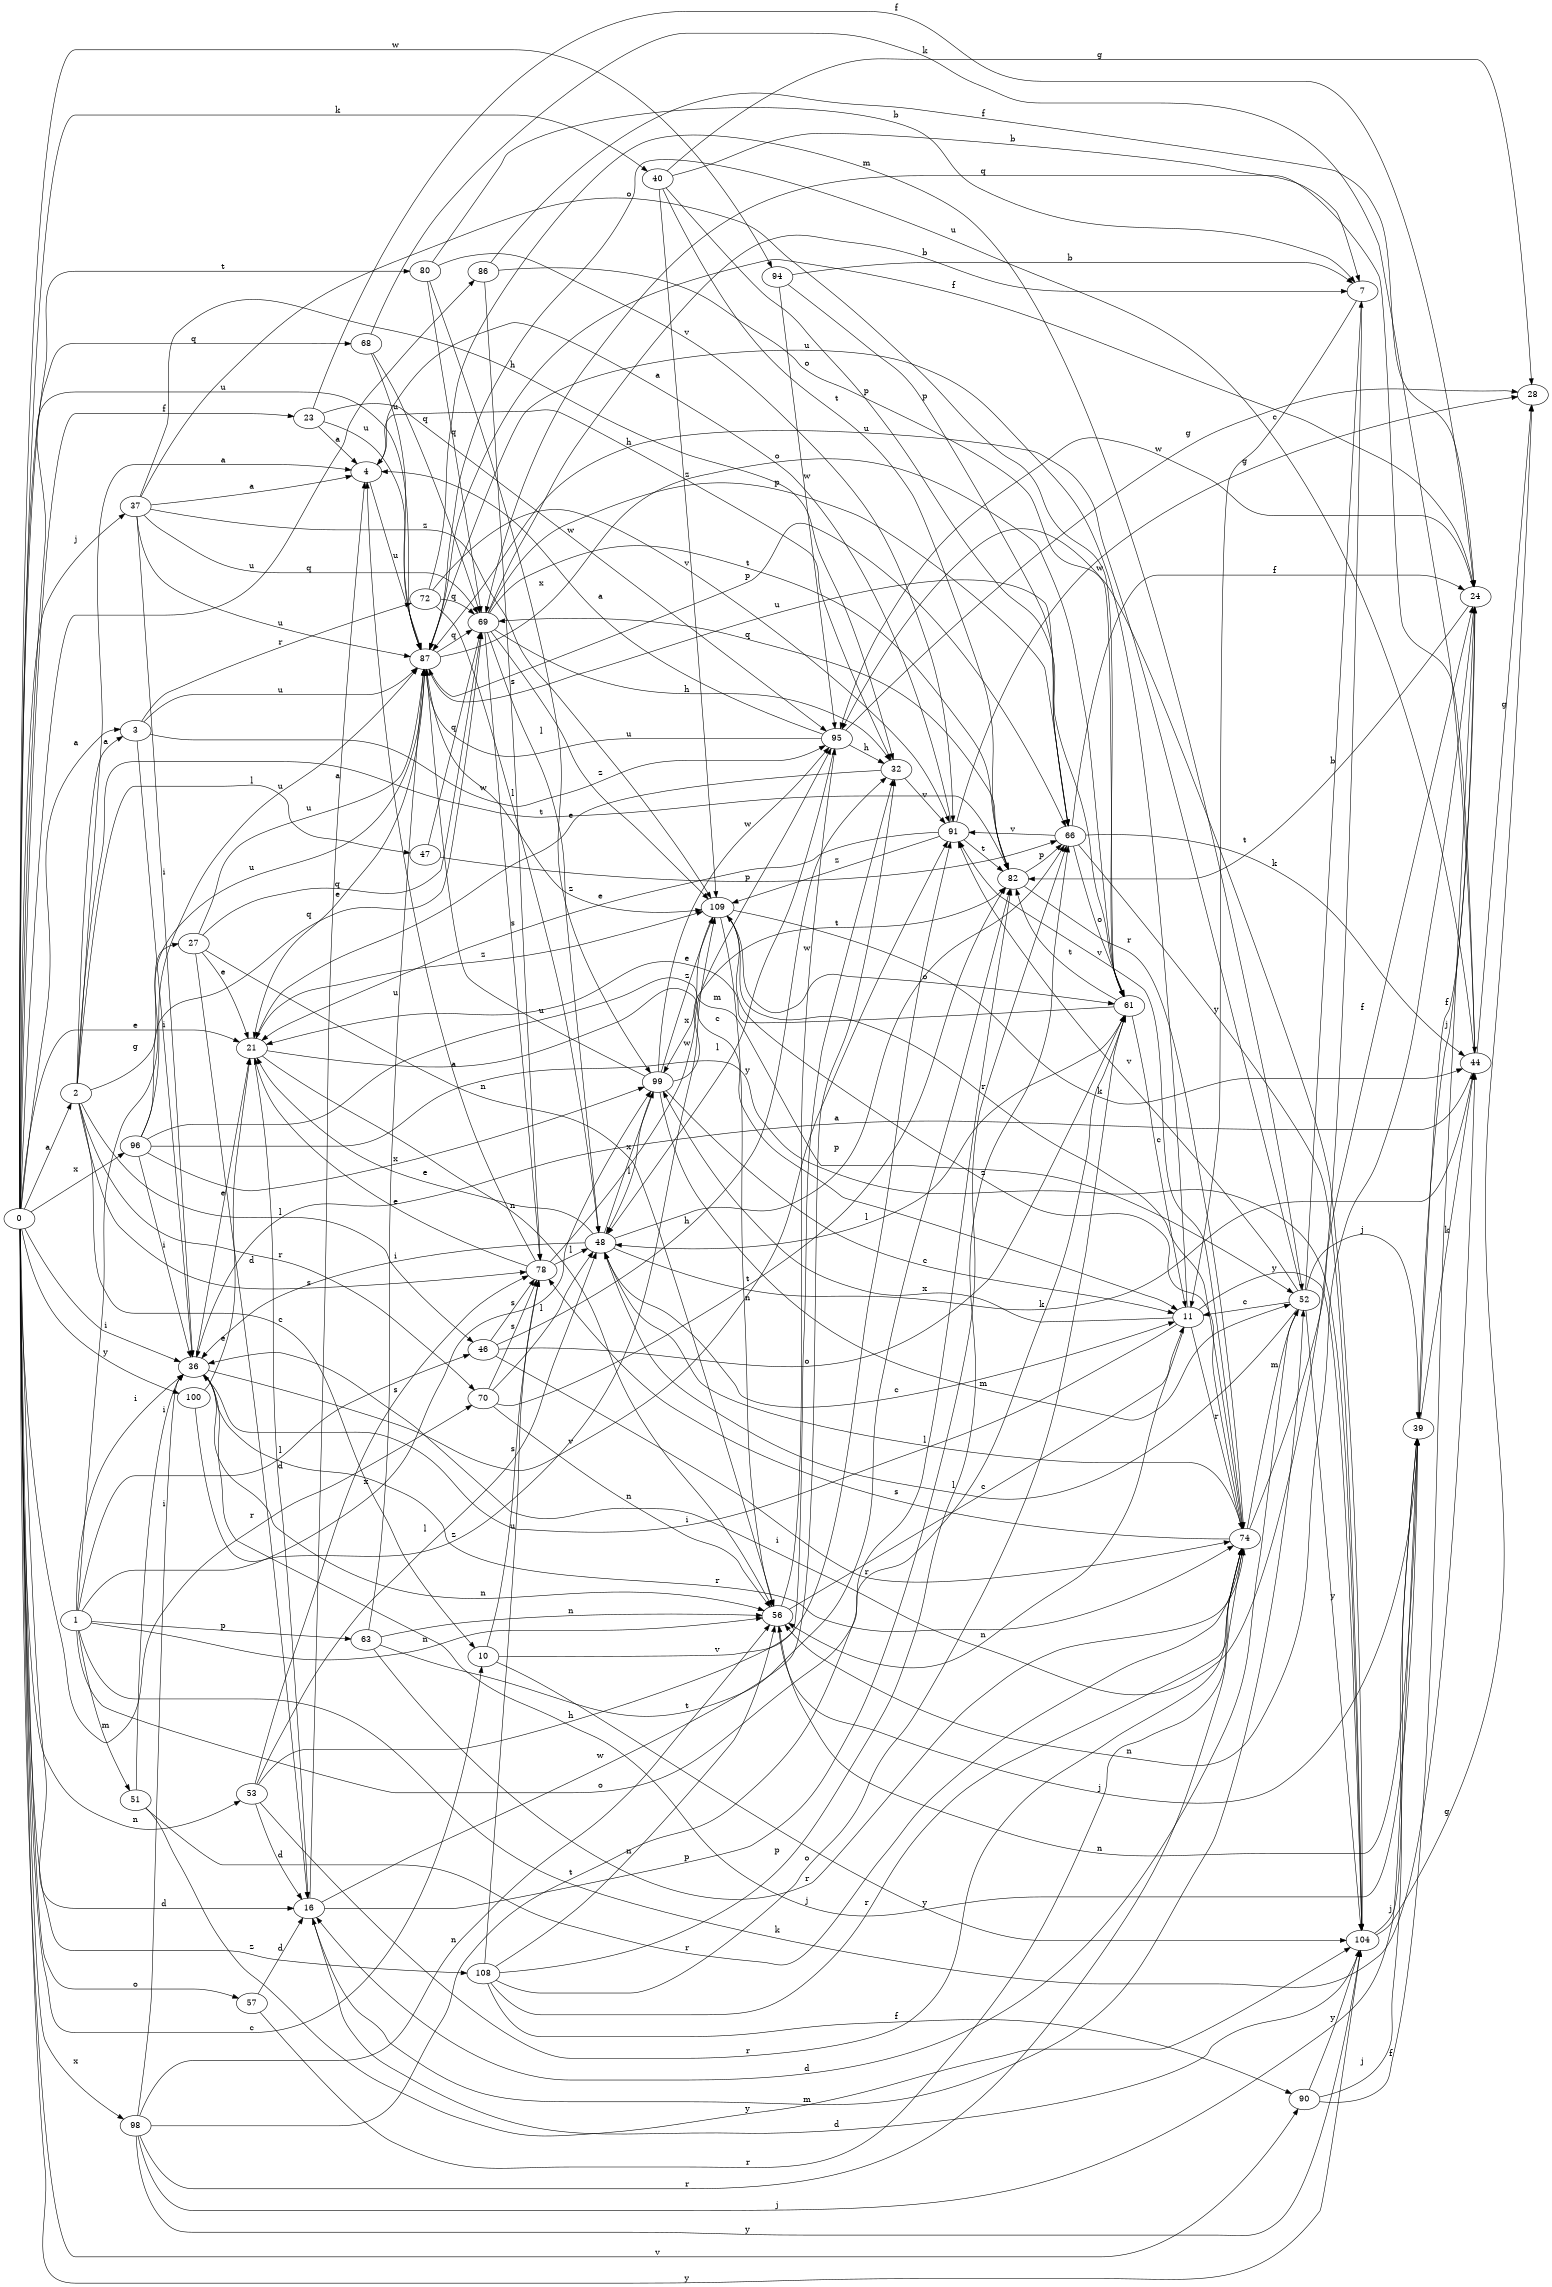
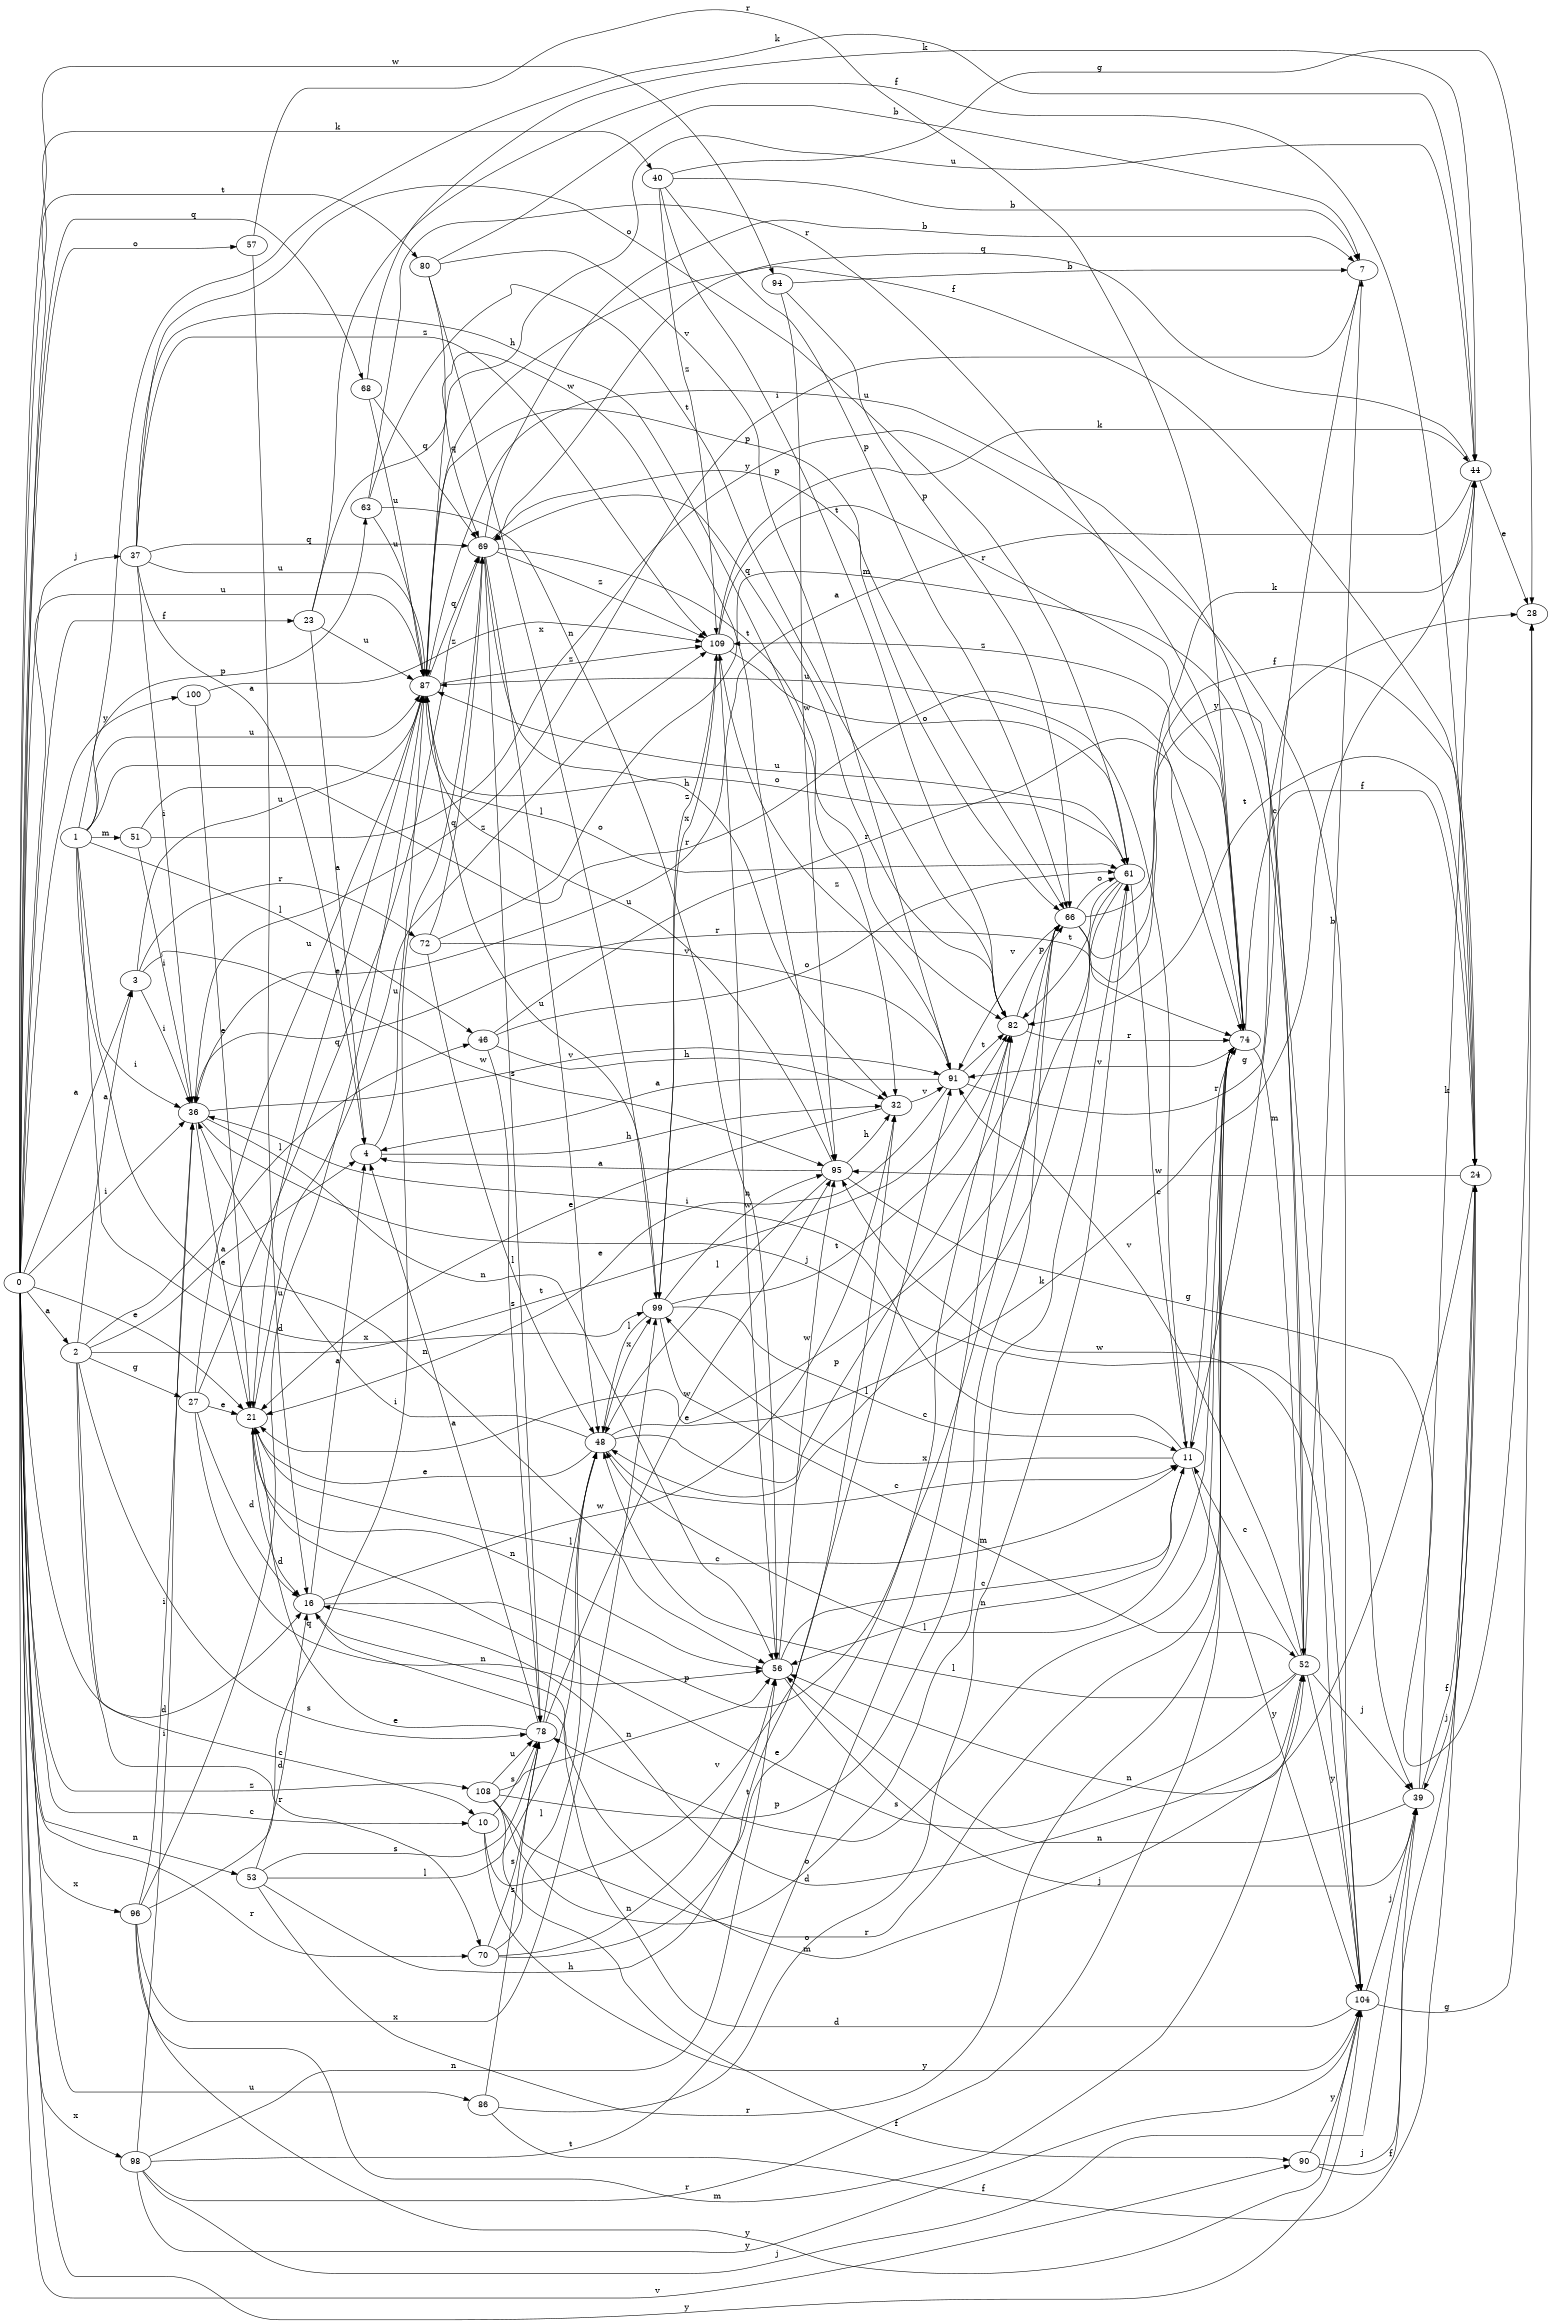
  strict digraph {
    rankdir=LR
    0
    2
    3
    10
    16
    21
    23
    36
    37
    40
    53
    57
    68
    70
    80
    86
    87
    90
    94
    96
    98
    100
    104
    108
    46
    4
    27
-   47
    78
    82
    72
    95
    91
    32
    66
    52
    56
    11
    109
    24
    39
    74
    61
    69
    44
    7
    28
    48
    99
    1
    51
    63
    0 -> 2 [label=a]
    0 -> 3 [label=a]
    0 -> 10 [label=c]
    0 -> 16 [label=d]
    0 -> 21 [label=e]
    0 -> 23 [label=f]
    0 -> 36 [label=i]
    0 -> 37 [label=j]
    0 -> 40 [label=k]
    0 -> 53 [label=n]
    0 -> 57 [label=o]
    0 -> 68 [label=q]
    0 -> 70 [label=r]
    0 -> 80 [label=t]
    0 -> 86 [label=u]
    0 -> 87 [label=u]
    0 -> 90 [label=v]
    0 -> 94 [label=w]
    0 -> 96 [label=x]
    0 -> 98 [label=x]
    0 -> 100 [label=y]
    0 -> 104 [label=y]
    0 -> 108 [label=z]
    2 -> 3 [label=a]
    2 -> 10 [label=c]
    2 -> 70 [label=r]
    2 -> 46 [label=l]
    2 -> 4 [label=a]
    2 -> 27 [label=g]
-   2 -> 47 [label=l]
    2 -> 78 [label=s]
    2 -> 82 [label=t]
    3 -> 36 [label=i]
    3 -> 87 [label=u]
    3 -> 72 [label=r]
    3 -> 95 [label=w]
    10 -> 104 [label=y]
    10 -> 78 [label=s]
    10 -> 91 [label=v]
    16 -> 4 [label=a]
    16 -> 32 [label=w]
    16 -> 66 [label=p]
    16 -> 52 [label=m]
    21 -> 16 [label=d]
    21 -> 56 [label=n]
    21 -> 11 [label=c]
    21 -> 109 [label=z]
    23 -> 87 [label=u]
    23 -> 4 [label=a]
    23 -> 95 [label=w]
    23 -> 24 [label=f]
    36 -> 21 [label=e]
    36 -> 91 [label=v]
    36 -> 56 [label=n]
    36 -> 39 [label=j]
    36 -> 74 [label=r]
    37 -> 36 [label=i]
    37 -> 87 [label=u]
    37 -> 4 [label=a]
    37 -> 32 [label=h]
    37 -> 109 [label=z]
    37 -> 61 [label=o]
    37 -> 69 [label=q]
    40 -> 82 [label=t]
    40 -> 66 [label=p]
    40 -> 109 [label=z]
    40 -> 7 [label=b]
    40 -> 28 [label=g]
    53 -> 16 [label=d]
    53 -> 78 [label=s]
    53 -> 32 [label=h]
    53 -> 74 [label=r]
    53 -> 48 [label=l]
    57 -> 16 [label=d]
    57 -> 74 [label=r]
    68 -> 87 [label=u]
    68 -> 69 [label=q]
    68 -> 44 [label=k]
    70 -> 78 [label=s]
    70 -> 82 [label=t]
    70 -> 56 [label=n]
    70 -> 48 [label=l]
    80 -> 91 [label=v]
    80 -> 69 [label=q]
    80 -> 7 [label=b]
    80 -> 99 [label=x]
    86 -> 78 [label=s]
    86 -> 24 [label=f]
    86 -> 61 [label=o]
    87 -> 21 [label=e]
    87 -> 66 [label=p]
    87 -> 109 [label=z]
    87 -> 24 [label=f]
    87 -> 61 [label=o]
    87 -> 69 [label=q]
    90 -> 104 [label=y]
    90 -> 24 [label=f]
    90 -> 39 [label=j]
    94 -> 95 [label=w]
    94 -> 66 [label=p]
    94 -> 7 [label=b]
    96 -> 36 [label=i]
    96 -> 87 [label=u]
    96 -> 104 [label=y]
    96 -> 52 [label=m]
    96 -> 69 [label=q]
    96 -> 99 [label=x]
    98 -> 36 [label=i]
    98 -> 104 [label=y]
    98 -> 82 [label=t]
    98 -> 56 [label=n]
    98 -> 39 [label=j]
    98 -> 74 [label=r]
    100 -> 21 [label=e]
    100 -> 109 [label=z]
    104 -> 16 [label=d]
    104 -> 95 [label=w]
    104 -> 39 [label=j]
    104 -> 28 [label=g]
    108 -> 90 [label=f]
    108 -> 78 [label=u]
    108 -> 66 [label=p]
    108 -> 56 [label=n]
    108 -> 74 [label=r]
    108 -> 61 [label=o]
    46 -> 78 [label=s]
    46 -> 32 [label=h]
    46 -> 74 [label=r]
    46 -> 61 [label=o]
    4 -> 87 [label=u]
    4 -> 32 [label=h]
    27 -> 16 [label=d]
    27 -> 21 [label=e]
    27 -> 87 [label=u]
    27 -> 56 [label=n]
    27 -> 69 [label=q]
-   47 -> 66 [label=p]
-   47 -> 69 [label=q]
    78 -> 21 [label=e]
    78 -> 4 [label=a]
    78 -> 95 [label=w]
    78 -> 48 [label=l]
    82 -> 66 [label=p]
    82 -> 74 [label=r]
    82 -> 69 [label=q]
    72 -> 91 [label=v]
    72 -> 52 [label=m]
    72 -> 69 [label=q]
    72 -> 48 [label=l]
    95 -> 87 [label=u]
    95 -> 4 [label=a]
    95 -> 32 [label=h]
    95 -> 28 [label=g]
    95 -> 48 [label=l]
    91 -> 21 [label=e]
    91 -> 4 [label=a]
    91 -> 82 [label=t]
    91 -> 109 [label=z]
    91 -> 28 [label=g]
    32 -> 21 [label=e]
    32 -> 91 [label=v]
    66 -> 104 [label=y]
    66 -> 91 [label=v]
    66 -> 24 [label=f]
    66 -> 61 [label=o]
    66 -> 44 [label=k]
    52 -> 16 [label=d]
+   52 -> 21 [label=e]
    52 -> 87 [label=u]
    52 -> 104 [label=y]
    52 -> 91 [label=v]
    52 -> 11 [label=c]
    52 -> 39 [label=j]
    52 -> 7 [label=b]
    52 -> 48 [label=l]
    56 -> 95 [label=w]
    56 -> 11 [label=c]
    56 -> 39 [label=j]
    11 -> 36 [label=i]
    11 -> 87 [label=u]
    11 -> 104 [label=y]
    11 -> 56 [label=n]
    11 -> 74 [label=r]
    11 -> 99 [label=x]
    109 -> 56 [label=n]
    109 -> 74 [label=r]
    109 -> 61 [label=o]
    109 -> 44 [label=k]
    109 -> 99 [label=x]
    24 -> 82 [label=t]
    24 -> 95 [label=w]
    24 -> 56 [label=n]
    24 -> 39 [label=j]
    39 -> 56 [label=n]
    39 -> 24 [label=f]
    39 -> 44 [label=k]
    74 -> 78 [label=s]
    74 -> 91 [label=v]
    74 -> 52 [label=m]
    74 -> 109 [label=z]
    74 -> 24 [label=f]
    74 -> 48 [label=l]
    61 -> 21 [label=e]
    61 -> 87 [label=u]
    61 -> 82 [label=t]
    61 -> 11 [label=c]
    61 -> 48 [label=l]
    69 -> 78 [label=s]
    69 -> 82 [label=t]
    69 -> 32 [label=h]
    69 -> 66 [label=p]
    69 -> 109 [label=z]
    69 -> 7 [label=b]
    69 -> 48 [label=l]
    44 -> 36 [label=a]
    44 -> 87 [label=u]
    44 -> 69 [label=q]
-   44 -> 28 [label=g]
+   44 -> 28 [label=e]
    7 -> 36 [label=i]
    7 -> 11 [label=c]
    48 -> 21 [label=e]
    48 -> 36 [label=i]
    48 -> 66 [label=p]
    48 -> 11 [label=c]
    48 -> 44 [label=k]
    48 -> 99 [label=x]
    99 -> 87 [label=u]
    99 -> 82 [label=t]
    99 -> 95 [label=w]
    99 -> 52 [label=m]
    99 -> 11 [label=c]
    99 -> 109 [label=z]
    99 -> 48 [label=l]
    1 -> 36 [label=i]
    1 -> 87 [label=u]
    1 -> 46 [label=l]
    1 -> 56 [label=n]
    1 -> 61 [label=o]
    1 -> 44 [label=k]
    1 -> 99 [label=x]
    1 -> 51 [label=m]
    1 -> 63 [label=p]
    51 -> 36 [label=i]
    51 -> 104 [label=y]
    51 -> 74 [label=r]
    63 -> 87 [label=u]
    63 -> 82 [label=t]
    63 -> 56 [label=n]
    63 -> 74 [label=r]
  }
